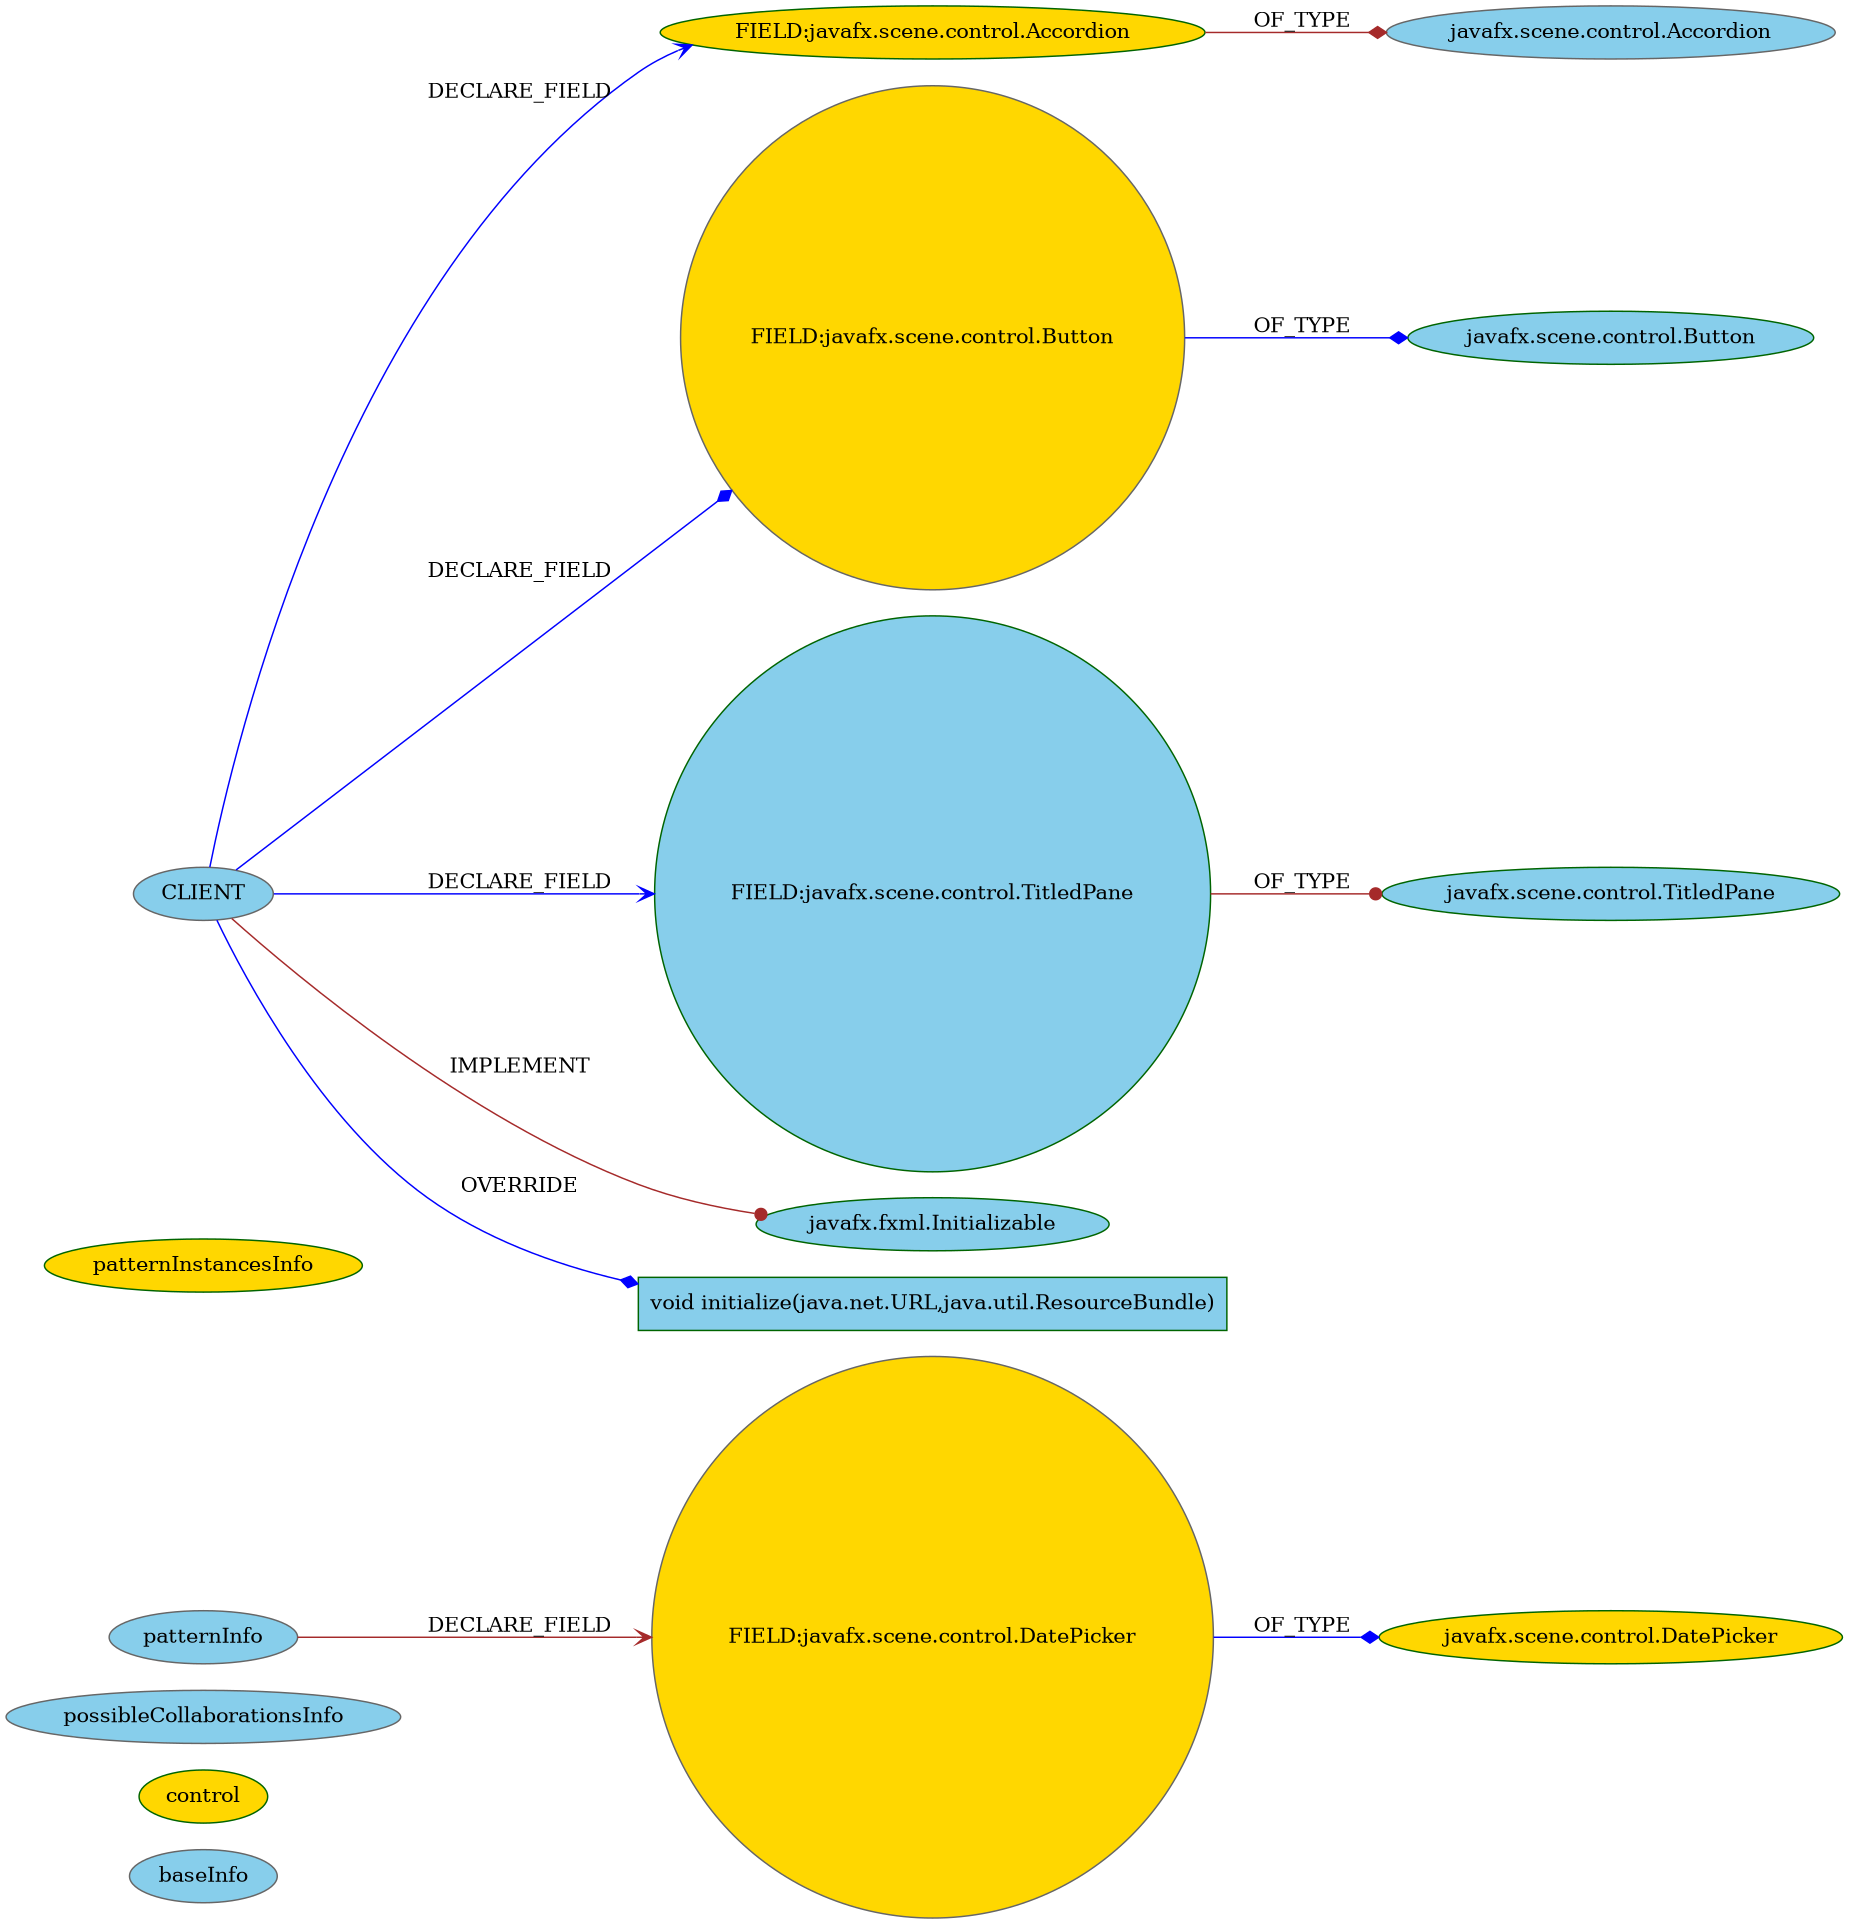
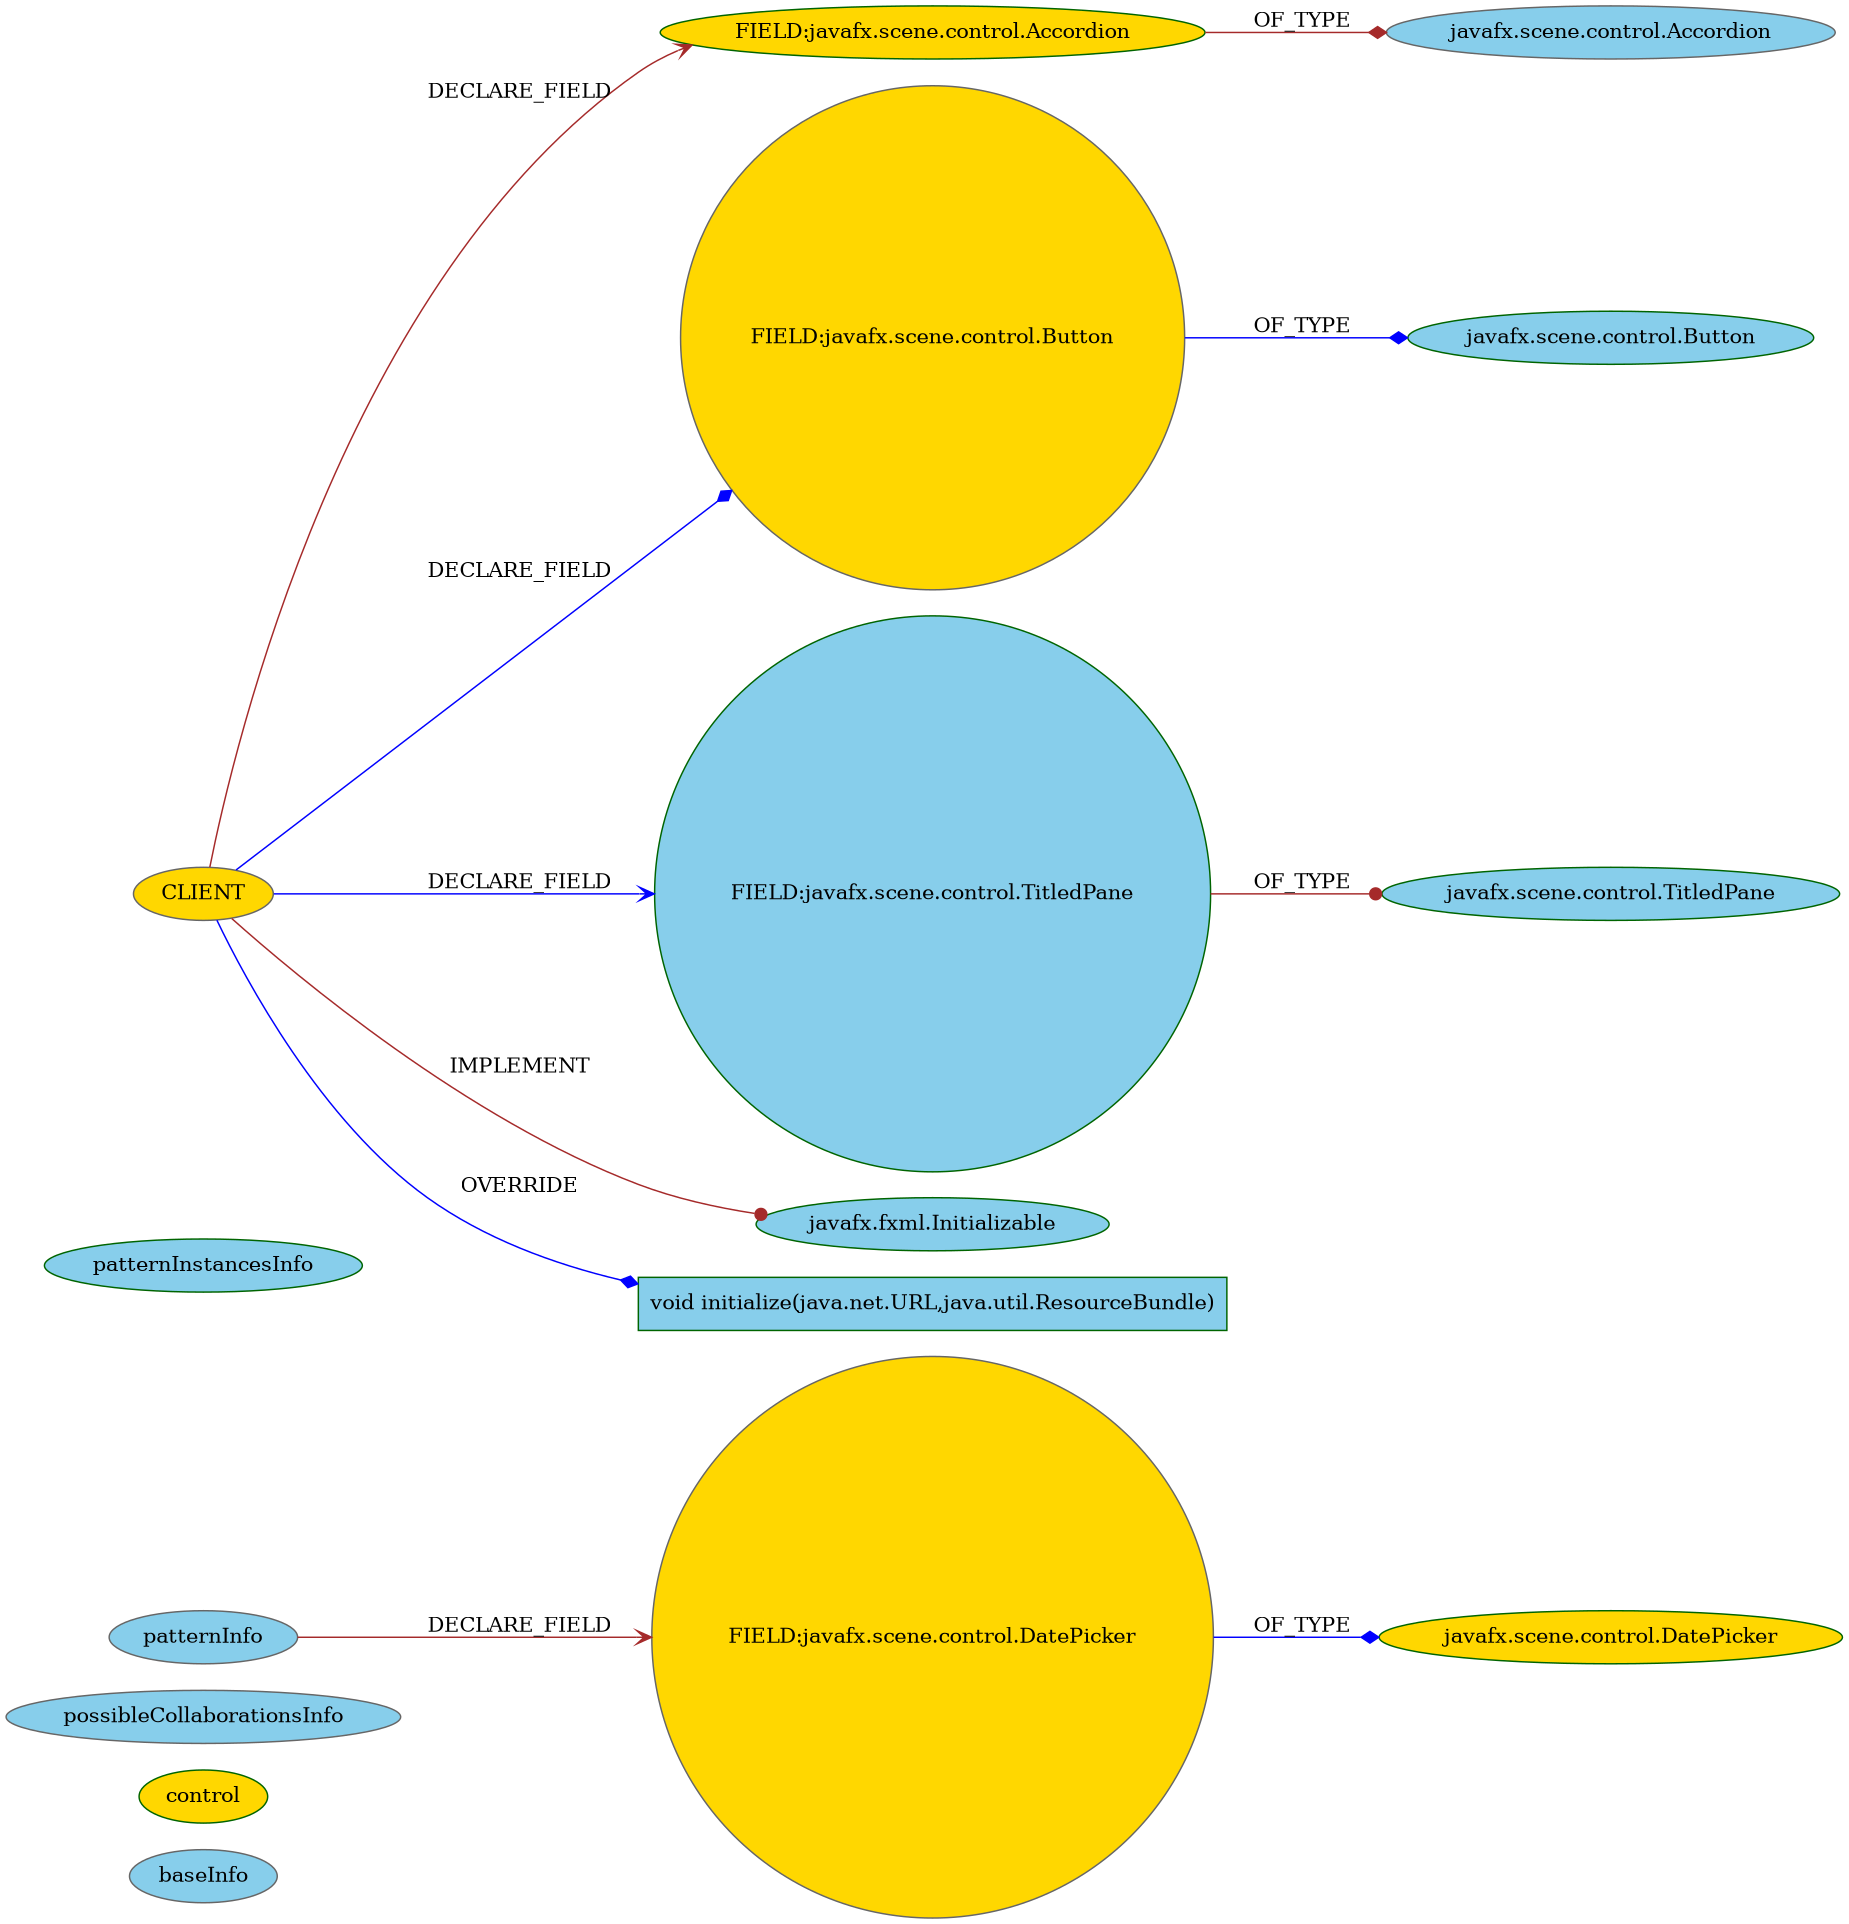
  digraph {
    rankdir=LR
    node [color=darkgreen fillcolor=skyblue style=filled isFrameworkType=false]
    edge [arrowhead=diamond color=blue]
    baseInfo [category=pattern color=gray40 graphId=2077 isAnonymous=false possibleRelation=false isFrameworkType=""]
    n2 [0="javafx.fxml.Initializable" fillcolor=gold label=control isFrameworkType=""]
    possibleCollaborationsInfo [color=gray40 isFrameworkType=""]
    patternInfo [color=gray40 frequency=2.0 patternRootClient=0 isFrameworkType=""]
    n5 [color=gray40 fillcolor=gold label="FIELD:javafx.scene.control.DatePicker" shape=circle vertexType=FIELD_DECLARATION]
-   patternInstancesInfo [0="taipeiben-DateTimePicker~/taipeiben-DateTimePicker/DateTimePicker-master/src/main/java/com/browniebytes/javafx/control/DateTimePickerPopup.java~DateTimePickerPopup~4456" 1="giatuyentiensinh-Project1~/giatuyentiensinh-Project1/Project1-master/Project1/src/control/MainUIController.java~MainUIController~2734" fillcolor=gold isFrameworkType=""]
+   patternInstancesInfo [0="taipeiben-DateTimePicker~/taipeiben-DateTimePicker/DateTimePicker-master/src/main/java/com/browniebytes/javafx/control/DateTimePickerPopup.java~DateTimePickerPopup~4456" 1="giatuyentiensinh-Project1~/giatuyentiensinh-Project1/Project1-master/Project1/src/control/MainUIController.java~MainUIController~2734" isFrameworkType=""]
    n7 [color=gray40 label="javafx.scene.control.Accordion" vertexType=FRAMEWORK_CLASS_TYPE]
    n8 [fillcolor=gold label="FIELD:javafx.scene.control.Accordion" shape=ellipse vertexType=FIELD_DECLARATION]
-   n9 [color=gray40 label=CLIENT vertexType=ROOT_CLIENT_CLASS_DECLARATION]
+   n9 [color=gray40 fillcolor=gold label=CLIENT vertexType=ROOT_CLIENT_CLASS_DECLARATION]
    n10 [color=gray40 fillcolor=gold label="FIELD:javafx.scene.control.Button" shape=circle vertexType=FIELD_DECLARATION]
    n11 [label="FIELD:javafx.scene.control.TitledPane" shape=circle vertexType=FIELD_DECLARATION]
    n12 [label="javafx.fxml.Initializable" vertexType=FRAMEWORK_INTERFACE_TYPE]
    n13 [label="void initialize(java.net.URL,java.util.ResourceBundle)" shape=box vertexType=OVERRIDING_METHOD_DECLARATION]
    n14 [label="javafx.scene.control.Button" vertexType=FRAMEWORK_CLASS_TYPE]
    n15 [label="javafx.scene.control.TitledPane" vertexType=FRAMEWORK_CLASS_TYPE]
    n16 [fillcolor=gold label="javafx.scene.control.DatePicker" vertexType=FRAMEWORK_CLASS_TYPE]
    patternInfo -> n5 [arrowhead=vee color=brown label=DECLARE_FIELD]
    n5 -> n16 [label=OF_TYPE]
    n8 -> n7 [color=brown label=OF_TYPE]
-   n9 -> n8 [arrowhead=vee label=DECLARE_FIELD]
+   n9 -> n8 [arrowhead=vee color=brown label=DECLARE_FIELD]
    n9 -> n10 [label=DECLARE_FIELD]
    n9 -> n11 [arrowhead=vee label=DECLARE_FIELD]
    n9 -> n12 [arrowhead=dot color=brown label=IMPLEMENT]
    n9 -> n13 [label=OVERRIDE]
    n10 -> n14 [label=OF_TYPE]
    n11 -> n15 [arrowhead=dot color=brown label=OF_TYPE]
  }
